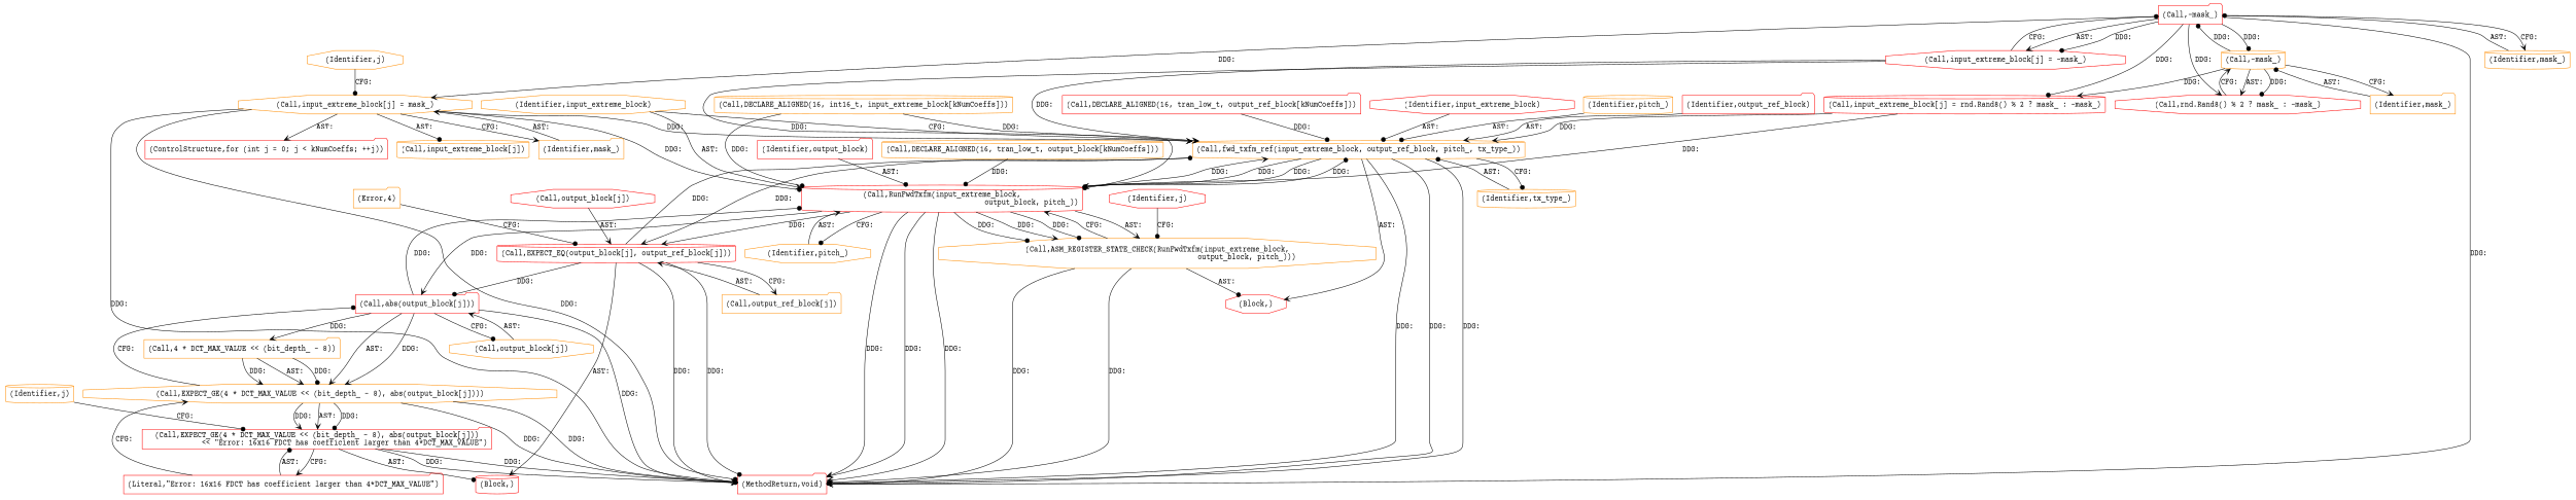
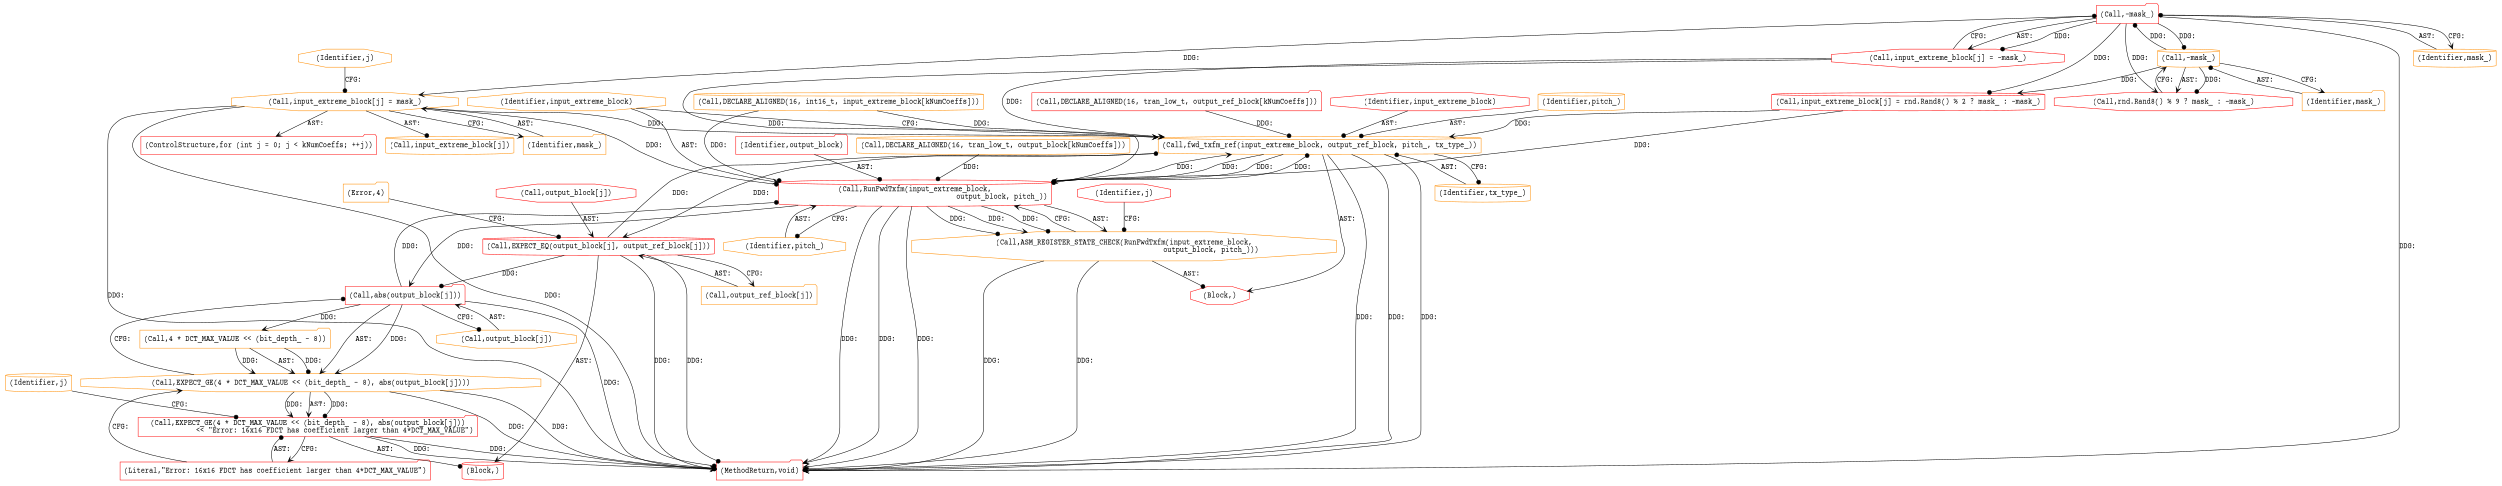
  digraph {
    fontname="Courier Prime"
    node [color=darkorange fontname="Courier Prime" shape=folder]
    edge [arrowhead=vee fontname="Courier Prime"]
    n1 [label="(Call,input_extreme_block[j] = mask_)" shape=octagon]
    n2 [label="(Call,fwd_txfm_ref(input_extreme_block, output_ref_block, pitch_, tx_type_))" shape=cylinder]
    n3 [color=red label="(Call,RunFwdTxfm(input_extreme_block,\n                                          output_block, pitch_))" shape=cylinder]
    n4 [label="(Identifier,mask_)"]
    n5 [color=red label="(ControlStructure,for (int j = 0; j < kNumCoeffs; ++j))"]
    n6 [color=red label="(MethodReturn,void)"]
    n7 [label="(Call,input_extreme_block[j])" shape=cylinder]
    n8 [color=red label="(Call,EXPECT_EQ(output_block[j], output_ref_block[j]))" shape=cylinder]
    n9 [color=red label="(Block,)" shape=octagon]
    n10 [label="(Identifier,tx_type_)" shape=cylinder]
    n11 [label="(Call,ASM_REGISTER_STATE_CHECK(RunFwdTxfm(input_extreme_block,\n                                          output_block, pitch_)))" shape=octagon]
    n12 [color=red label="(Call,abs(output_block[j]))"]
    n13 [label="(Identifier,pitch_)" shape=octagon]
    n14 [color=red label="(Call,-mask_)"]
    n15 [label="(Call,-mask_)" shape=cylinder]
    n16 [color=red label="(Call,input_extreme_block[j] = rnd.Rand8() % 2 ? mask_ : -mask_)" shape=cylinder]
    n17 [label="(Identifier,mask_)" shape=cylinder]
-   n18 [color=red label="(Call,rnd.Rand8() % 2 ? mask_ : -mask_)" shape=octagon]
+   n18 [color=red label="(Call,rnd.Rand8() % 9 ? mask_ : -mask_)" shape=octagon]
    n19 [color=red label="(Call,input_extreme_block[j] = -mask_)" shape=octagon]
    n20 [label="(Identifier,mask_)"]
    n21 [color=red label="(Block,)" shape=cylinder]
    n22 [label="(Call,output_ref_block[j])"]
    n23 [label="(Call,EXPECT_GE(4 * DCT_MAX_VALUE << (bit_depth_ - 8), abs(output_block[j])))" shape=octagon]
    n24 [label="(Call,output_block[j])" shape=octagon]
    n25 [label="(Call,4 * DCT_MAX_VALUE << (bit_depth_ - 8))"]
    n26 [color=red label="(Call,EXPECT_GE(4 * DCT_MAX_VALUE << (bit_depth_ - 8), abs(output_block[j]))\n             << \"Error: 16x16 FDCT has coefficient larger than 4*DCT_MAX_VALUE\")"]
    n27 [color=red label="(Literal,\"Error: 16x16 FDCT has coefficient larger than 4*DCT_MAX_VALUE\")"]
    n28 [color=red label="(Call,DECLARE_ALIGNED(16, tran_low_t, output_ref_block[kNumCoeffs]))"]
    n29 [color=red label="(Identifier,j)" shape=octagon]
    n30 [color=red label="(Call,output_block[j])" shape=octagon]
    n31 [label="(Identifier,input_extreme_block)" shape=octagon]
    n32 [color=red label="(Identifier,input_extreme_block)" shape=octagon]
    n33 [label="(Identifier,pitch_)" shape=cylinder]
    n34 [label="(Call,DECLARE_ALIGNED(16, int16_t, input_extreme_block[kNumCoeffs]))" shape=cylinder]
-   n35 [color=red label="(Identifier,output_ref_block)"]
    n36 [label="(Call,DECLARE_ALIGNED(16, tran_low_t, output_block[kNumCoeffs]))" shape=cylinder]
    n37 [label="(Identifier,j)" shape=octagon]
    n38 [label="(Identifier,j)" shape=cylinder]
    n39 [label="(Error,4)"]
    n40 [color=red label="(Identifier,output_block)"]
    n1 -> n2 [label="DDG: "]
    n1 -> n3 [arrowhead=dot label="DDG: "]
    n1 -> n4 [label="CFG: "]
    n1 -> n5 [label="AST: "]
    n1 -> n6 [arrowhead=dot label="DDG: "]
    n1 -> n6 [arrowhead=dot label="DDG: "]
    n1 -> n7 [arrowhead=dot label="AST: "]
    n2 -> n3 [arrowhead=dot label="DDG: "]
    n2 -> n3 [label="DDG: "]
    n2 -> n6 [label="DDG: "]
    n2 -> n6 [label="DDG: "]
    n2 -> n6 [arrowhead=dot label="DDG: "]
    n2 -> n8 [label="DDG: "]
    n2 -> n9 [label="AST: "]
    n2 -> n10 [arrowhead=dot label="CFG: "]
    n3 -> n2 [arrowhead=dot label="DDG: "]
    n3 -> n2 [label="DDG: "]
    n3 -> n6 [label="DDG: "]
    n3 -> n6 [label="DDG: "]
    n3 -> n6 [label="DDG: "]
-   n3 -> n8 [label="DDG: "]
    n3 -> n11 [label="AST: "]
    n3 -> n11 [arrowhead=dot label="DDG: "]
    n3 -> n11 [label="DDG: "]
    n3 -> n11 [arrowhead=dot label="DDG: "]
    n3 -> n12 [label="DDG: "]
    n3 -> n13 [arrowhead=dot label="CFG: "]
    n4 -> n1 [label="AST: "]
    n8 -> n2 [arrowhead=dot label="DDG: "]
    n8 -> n6 [arrowhead=dot label="DDG: "]
    n8 -> n6 [label="DDG: "]
    n8 -> n12 [arrowhead=dot label="DDG: "]
    n8 -> n21 [label="AST: "]
    n8 -> n22 [label="CFG: "]
    n10 -> n2 [arrowhead=dot label="AST: "]
    n11 -> n3 [label="CFG: "]
    n11 -> n6 [label="DDG: "]
    n11 -> n6 [label="DDG: "]
    n11 -> n9 [arrowhead=dot label="AST: "]
    n12 -> n3 [arrowhead=dot label="DDG: "]
    n12 -> n6 [label="DDG: "]
    n12 -> n23 [label="AST: "]
    n12 -> n23 [label="DDG: "]
    n12 -> n24 [arrowhead=dot label="CFG: "]
    n12 -> n25 [label="DDG: "]
    n13 -> n3 [label="AST: "]
    n14 -> n1 [label="DDG: "]
    n14 -> n6 [label="DDG: "]
    n14 -> n15 [arrowhead=dot label="DDG: "]
    n14 -> n16 [arrowhead=dot label="DDG: "]
    n14 -> n17 [label="CFG: "]
    n14 -> n18 [label="DDG: "]
    n14 -> n19 [label="AST: "]
    n14 -> n19 [arrowhead=dot label="DDG: "]
    n15 -> n14 [arrowhead=dot label="DDG: "]
    n15 -> n16 [label="DDG: "]
    n15 -> n18 [label="AST: "]
    n15 -> n18 [arrowhead=dot label="DDG: "]
    n15 -> n20 [label="CFG: "]
    n16 -> n2 [label="DDG: "]
    n16 -> n3 [label="DDG: "]
    n17 -> n14 [arrowhead=dot label="AST: "]
    n18 -> n15 [label="CFG: "]
    n19 -> n2 [label="DDG: "]
    n19 -> n3 [arrowhead=dot label="DDG: "]
    n19 -> n14 [arrowhead=dot label="CFG: "]
    n20 -> n15 [arrowhead=dot label="AST: "]
    n22 -> n8 [label="AST: "]
    n23 -> n6 [label="DDG: "]
    n23 -> n6 [arrowhead=dot label="DDG: "]
    n23 -> n12 [arrowhead=dot label="CFG: "]
    n23 -> n26 [label="AST: "]
    n23 -> n26 [arrowhead=dot label="DDG: "]
    n23 -> n26 [label="DDG: "]
    n24 -> n12 [label="AST: "]
    n25 -> n23 [label="AST: "]
    n25 -> n23 [arrowhead=dot label="DDG: "]
    n25 -> n23 [label="DDG: "]
    n26 -> n6 [arrowhead=dot label="DDG: "]
    n26 -> n6 [label="DDG: "]
    n26 -> n21 [arrowhead=dot label="AST: "]
    n26 -> n27 [label="CFG: "]
    n27 -> n23 [label="CFG: "]
    n27 -> n26 [arrowhead=dot label="AST: "]
    n28 -> n2 [arrowhead=dot label="DDG: "]
    n29 -> n11 [arrowhead=dot label="CFG: "]
    n30 -> n8 [label="AST: "]
    n31 -> n2 [label="CFG: "]
    n31 -> n3 [label="AST: "]
    n32 -> n2 [arrowhead=dot label="AST: "]
    n33 -> n2 [arrowhead=dot label="AST: "]
    n34 -> n2 [label="DDG: "]
    n34 -> n3 [arrowhead=dot label="DDG: "]
-   n35 -> n2 [label="AST: "]
    n36 -> n3 [arrowhead=dot label="DDG: "]
    n37 -> n1 [arrowhead=dot label="CFG: "]
    n38 -> n26 [arrowhead=dot label="CFG: "]
    n39 -> n8 [arrowhead=dot label="CFG: "]
    n40 -> n3 [arrowhead=dot label="AST: "]
  }
